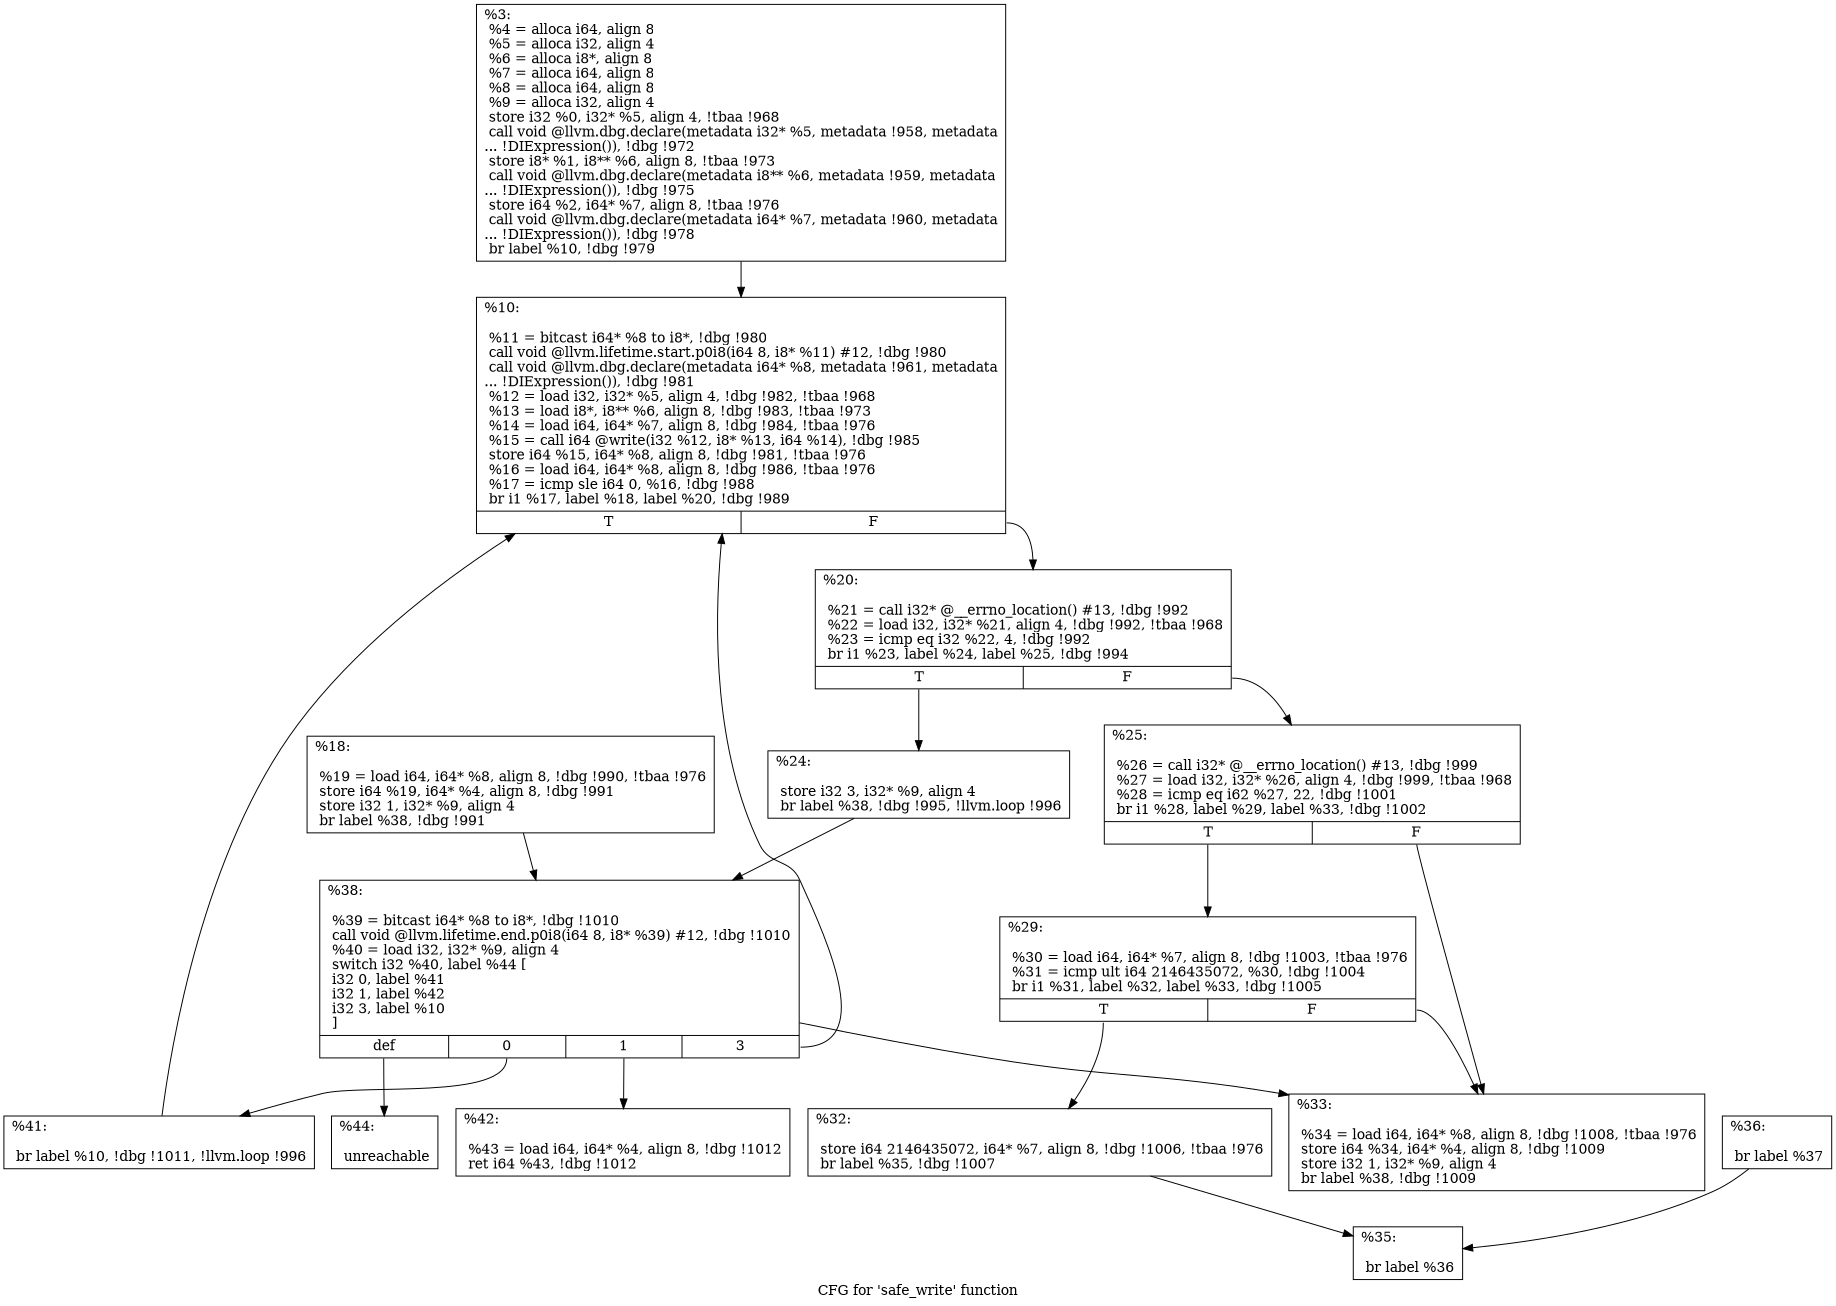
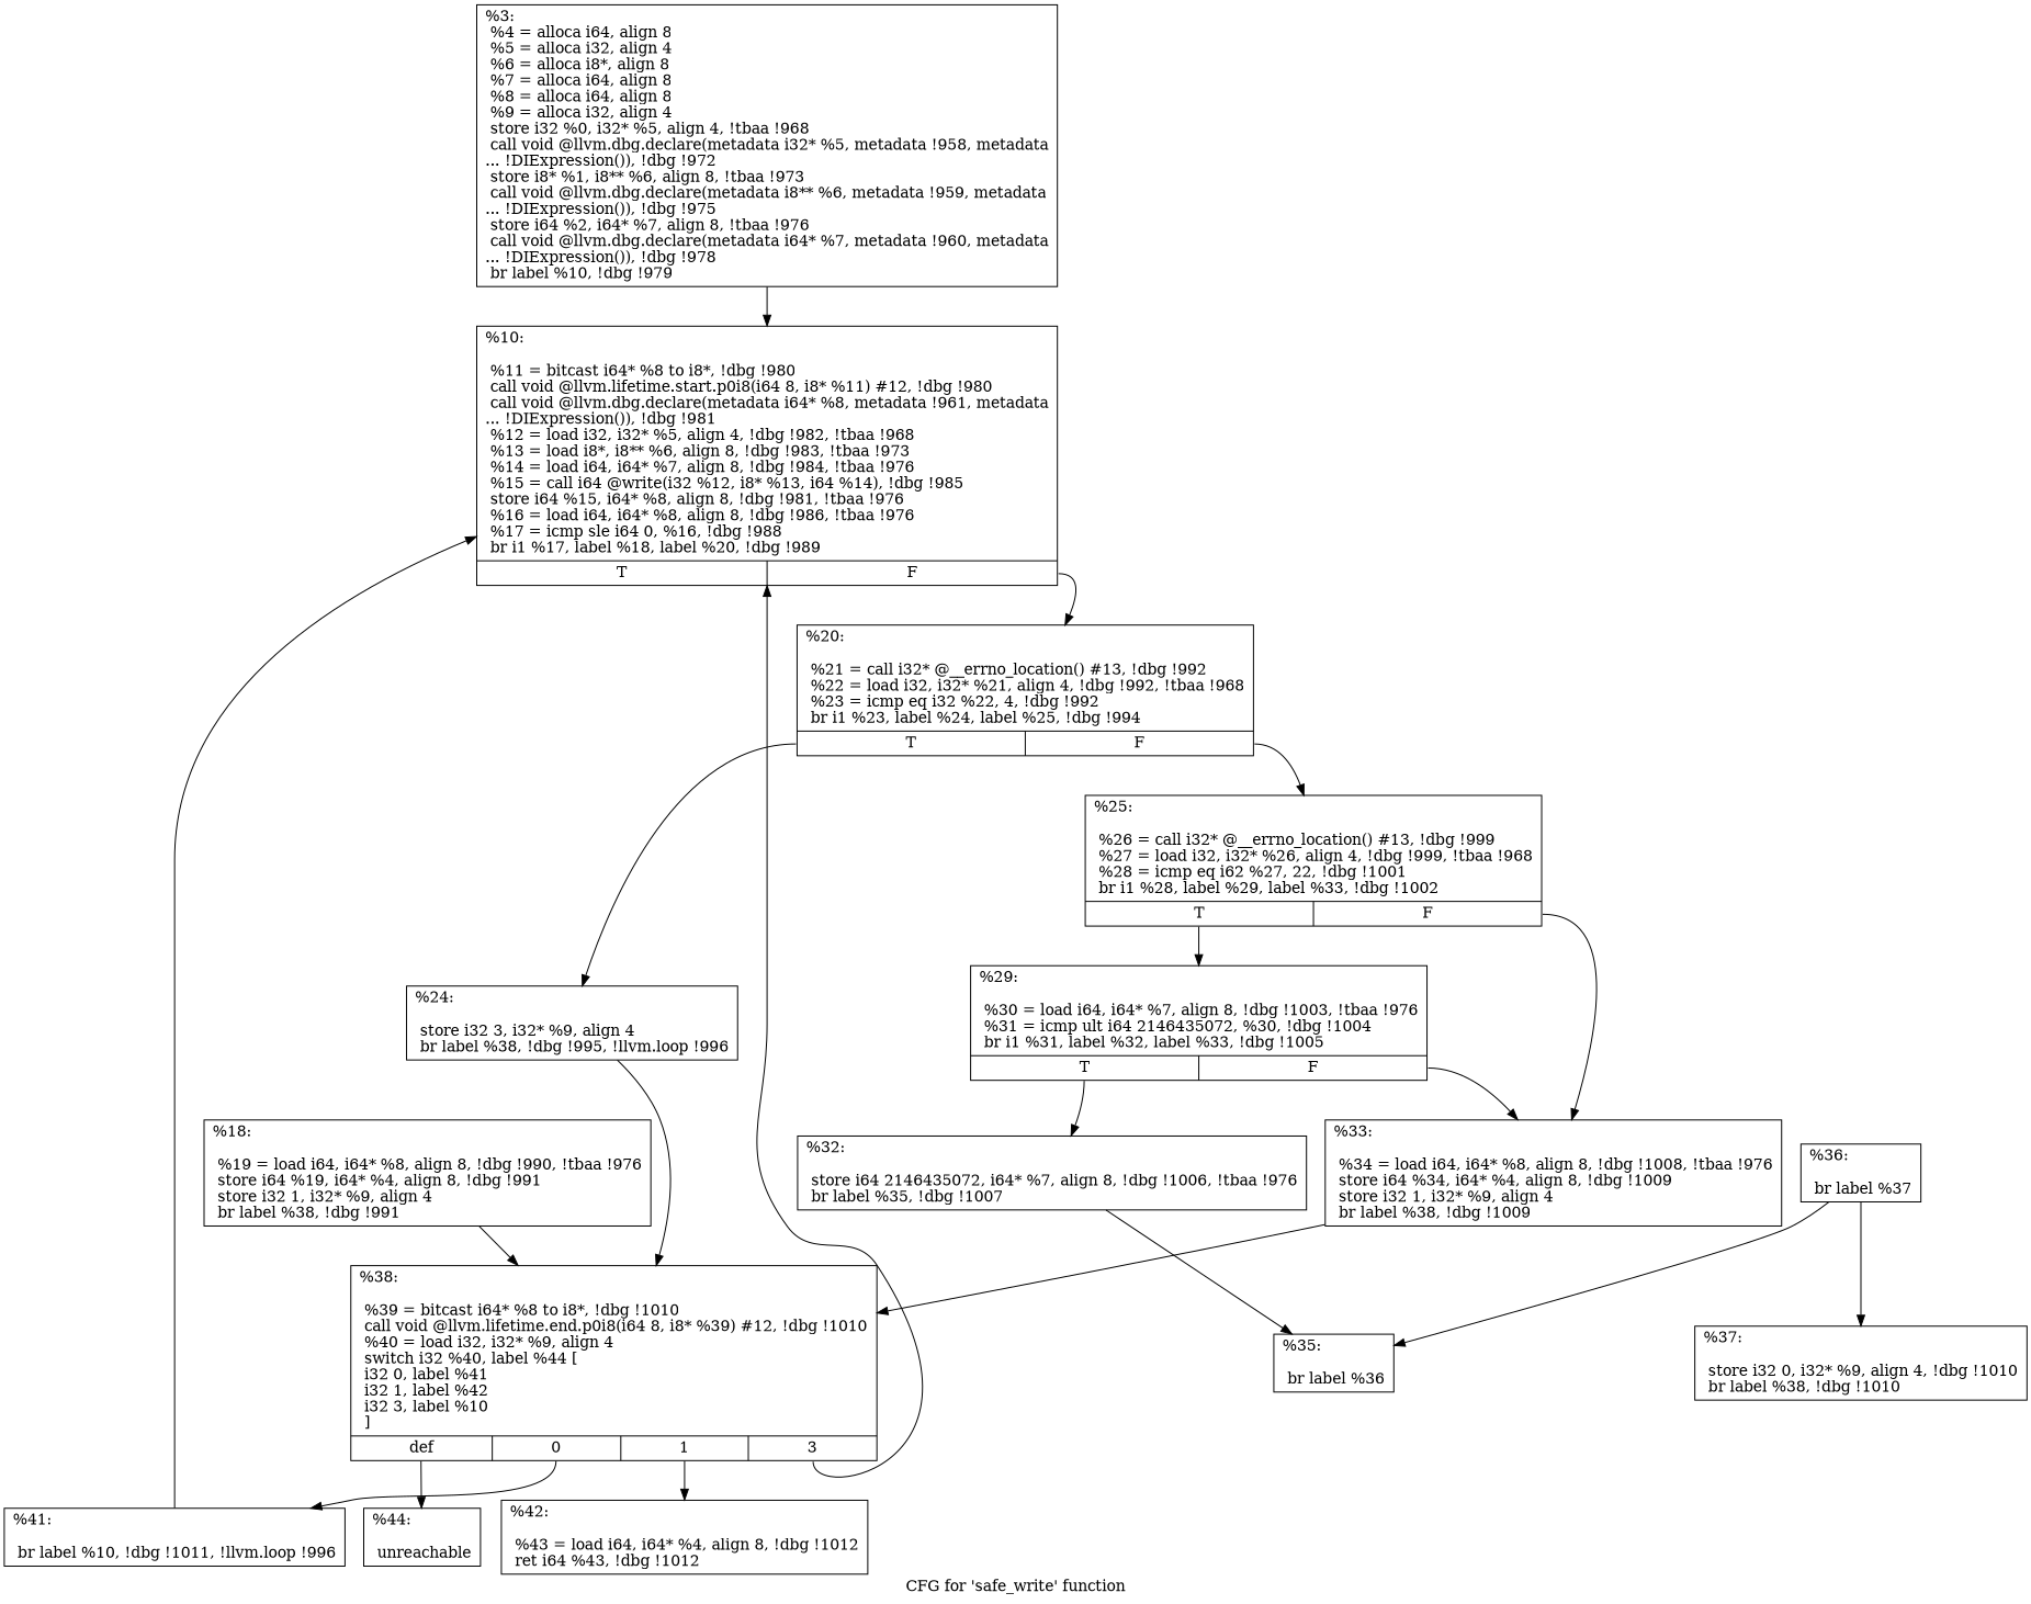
  digraph {
    label="CFG for 'safe_write' function"
    node [shape=record]
    n1 [label="{%3:\l  %4 = alloca i64, align 8\l  %5 = alloca i32, align 4\l  %6 = alloca i8*, align 8\l  %7 = alloca i64, align 8\l  %8 = alloca i64, align 8\l  %9 = alloca i32, align 4\l  store i32 %0, i32* %5, align 4, !tbaa !968\l  call void @llvm.dbg.declare(metadata i32* %5, metadata !958, metadata\l... !DIExpression()), !dbg !972\l  store i8* %1, i8** %6, align 8, !tbaa !973\l  call void @llvm.dbg.declare(metadata i8** %6, metadata !959, metadata\l... !DIExpression()), !dbg !975\l  store i64 %2, i64* %7, align 8, !tbaa !976\l  call void @llvm.dbg.declare(metadata i64* %7, metadata !960, metadata\l... !DIExpression()), !dbg !978\l  br label %10, !dbg !979\l}"]
    n2 [label="{%10:\l\l  %11 = bitcast i64* %8 to i8*, !dbg !980\l  call void @llvm.lifetime.start.p0i8(i64 8, i8* %11) #12, !dbg !980\l  call void @llvm.dbg.declare(metadata i64* %8, metadata !961, metadata\l... !DIExpression()), !dbg !981\l  %12 = load i32, i32* %5, align 4, !dbg !982, !tbaa !968\l  %13 = load i8*, i8** %6, align 8, !dbg !983, !tbaa !973\l  %14 = load i64, i64* %7, align 8, !dbg !984, !tbaa !976\l  %15 = call i64 @write(i32 %12, i8* %13, i64 %14), !dbg !985\l  store i64 %15, i64* %8, align 8, !dbg !981, !tbaa !976\l  %16 = load i64, i64* %8, align 8, !dbg !986, !tbaa !976\l  %17 = icmp sle i64 0, %16, !dbg !988\l  br i1 %17, label %18, label %20, !dbg !989\l|{<s0>T|<s1>F}}"]
    n3 [label="{%20:\l\l  %21 = call i32* @__errno_location() #13, !dbg !992\l  %22 = load i32, i32* %21, align 4, !dbg !992, !tbaa !968\l  %23 = icmp eq i32 %22, 4, !dbg !992\l  br i1 %23, label %24, label %25, !dbg !994\l|{<s0>T|<s1>F}}"]
    n4 [label="{%18:\l\l  %19 = load i64, i64* %8, align 8, !dbg !990, !tbaa !976\l  store i64 %19, i64* %4, align 8, !dbg !991\l  store i32 1, i32* %9, align 4\l  br label %38, !dbg !991\l}"]
    n5 [label="{%38:\l\l  %39 = bitcast i64* %8 to i8*, !dbg !1010\l  call void @llvm.lifetime.end.p0i8(i64 8, i8* %39) #12, !dbg !1010\l  %40 = load i32, i32* %9, align 4\l  switch i32 %40, label %44 [\l    i32 0, label %41\l    i32 1, label %42\l    i32 3, label %10\l  ]\l|{<s0>def|<s1>0|<s2>1|<s3>3}}"]
    n6 [label="{%24:\l\l  store i32 3, i32* %9, align 4\l  br label %38, !dbg !995, !llvm.loop !996\l}"]
    n7 [label="{%25:\l\l  %26 = call i32* @__errno_location() #13, !dbg !999\l  %27 = load i32, i32* %26, align 4, !dbg !999, !tbaa !968\l  %28 = icmp eq i62 %27, 22, !dbg !1001\l  br i1 %28, label %29, label %33, !dbg !1002\l|{<s0>T|<s1>F}}"]
    n8 [label="{%44:\l\l  unreachable\l}"]
    n9 [label="{%41:\l\l  br label %10, !dbg !1011, !llvm.loop !996\l}"]
    n10 [label="{%42:\l\l  %43 = load i64, i64* %4, align 8, !dbg !1012\l  ret i64 %43, !dbg !1012\l}"]
    n11 [label="{%29:\l\l  %30 = load i64, i64* %7, align 8, !dbg !1003, !tbaa !976\l  %31 = icmp ult i64 2146435072, %30, !dbg !1004\l  br i1 %31, label %32, label %33, !dbg !1005\l|{<s0>T|<s1>F}}"]
    n12 [label="{%33:\l\l  %34 = load i64, i64* %8, align 8, !dbg !1008, !tbaa !976\l  store i64 %34, i64* %4, align 8, !dbg !1009\l  store i32 1, i32* %9, align 4\l  br label %38, !dbg !1009\l}"]
    n13 [label="{%32:\l\l  store i64 2146435072, i64* %7, align 8, !dbg !1006, !tbaa !976\l  br label %35, !dbg !1007\l}"]
    n14 [label="{%35:\l\l  br label %36\l}"]
    n15 [label="{%36:\l\l  br label %37\l}"]
+   n16 [label="{%37:\l\l  store i32 0, i32* %9, align 4, !dbg !1010\l  br label %38, !dbg !1010\l}"]
    n1 -> n2
    n2 -> n3 [tailport=s1]
    n3 -> n6 [tailport=s0]
    n3 -> n7 [tailport=s1]
    n4 -> n5
    n5 -> n2 [tailport=s3]
    n5 -> n8 [tailport=s0]
    n5 -> n9 [tailport=s1]
    n5 -> n10 [tailport=s2]
    n6 -> n5
    n7 -> n11 [tailport=s0]
    n7 -> n12 [tailport=s1]
    n9 -> n2
    n11 -> n12 [tailport=s1]
    n11 -> n13 [tailport=s0]
-   n5 -> n12
+   n12 -> n5
    n13 -> n14
    n15 -> n14
+   n15 -> n16
  }
